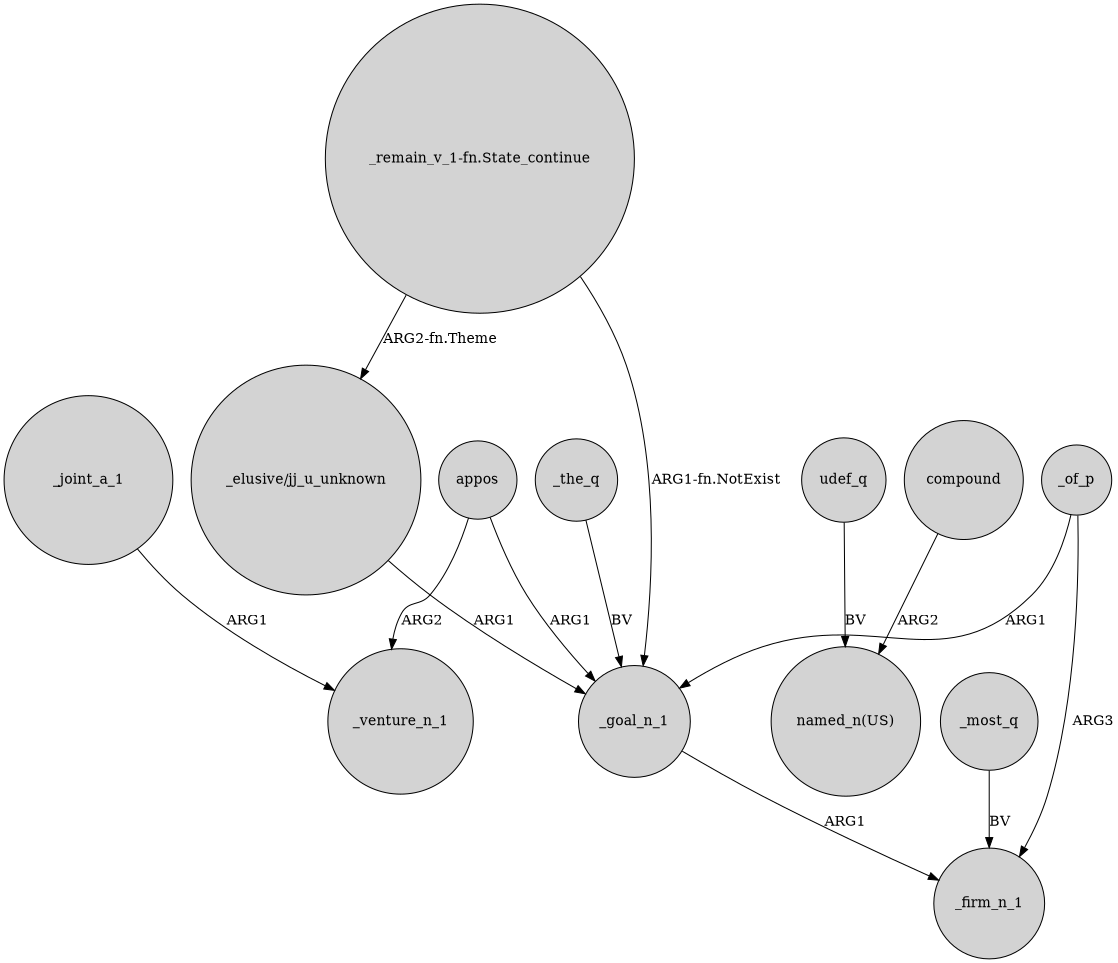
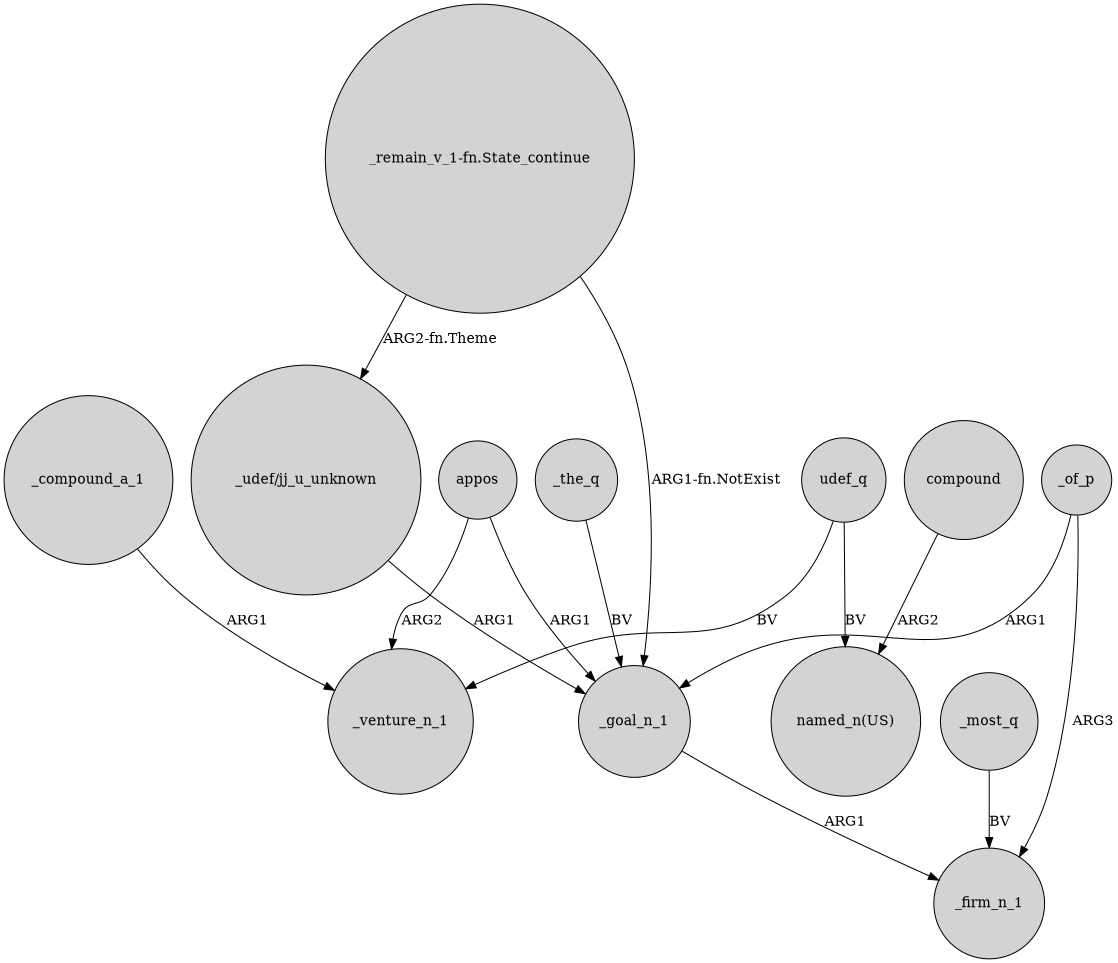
  digraph {
    node [shape=circle style=filled]
-   _joint_a_1
+   _joint_a_1 [label=_compound_a_1]
    _venture_n_1
    appos
    _goal_n_1
    _firm_n_1
    "_remain_v_1-fn.State_continue"
-   "_elusive/jj_u_unknown"
+   "_elusive/jj_u_unknown" [label="_udef/jj_u_unknown"]
    _of_p
    _most_q
    udef_q
    "named_n(US)"
    compound
    _the_q
    _joint_a_1 -> _venture_n_1 [label=ARG1]
    appos -> _venture_n_1 [label=ARG2]
    appos -> _goal_n_1 [label=ARG1]
    _goal_n_1 -> _firm_n_1 [label=ARG1]
    "_remain_v_1-fn.State_continue" -> _goal_n_1 [label="ARG1-fn.NotExist"]
    "_remain_v_1-fn.State_continue" -> "_elusive/jj_u_unknown" [label="ARG2-fn.Theme"]
    "_elusive/jj_u_unknown" -> _goal_n_1 [label=ARG1]
    _of_p -> _goal_n_1 [label=ARG1]
    _of_p -> _firm_n_1 [label=ARG3]
    _most_q -> _firm_n_1 [label=BV]
+   udef_q -> _venture_n_1 [label=BV]
    udef_q -> "named_n(US)" [label=BV]
    compound -> "named_n(US)" [label=ARG2]
    _the_q -> _goal_n_1 [label=BV]
  }
